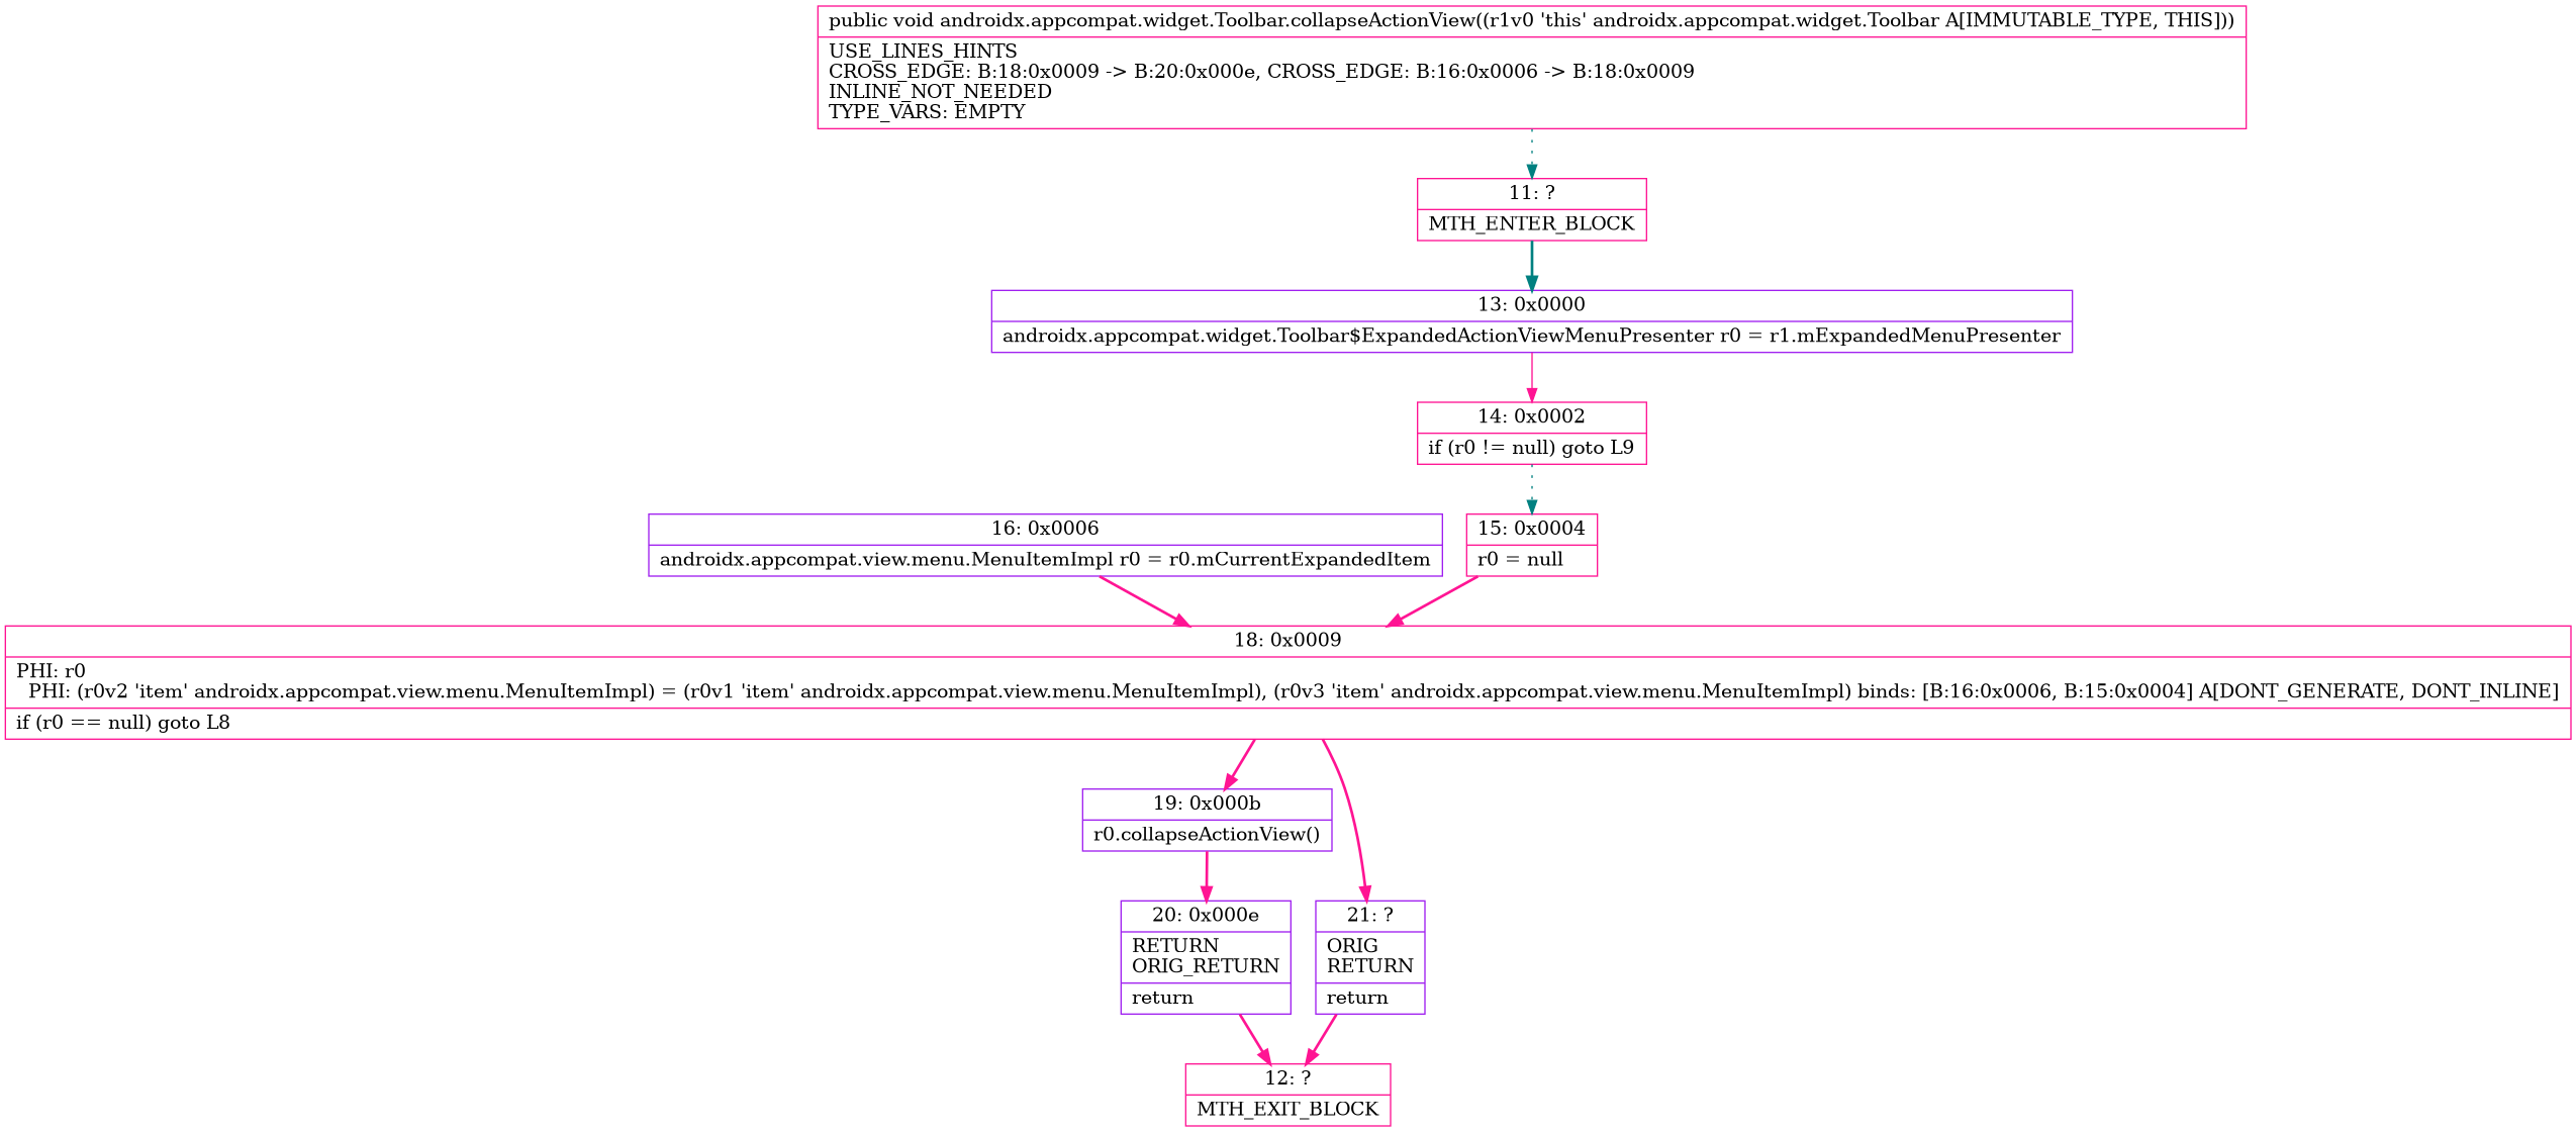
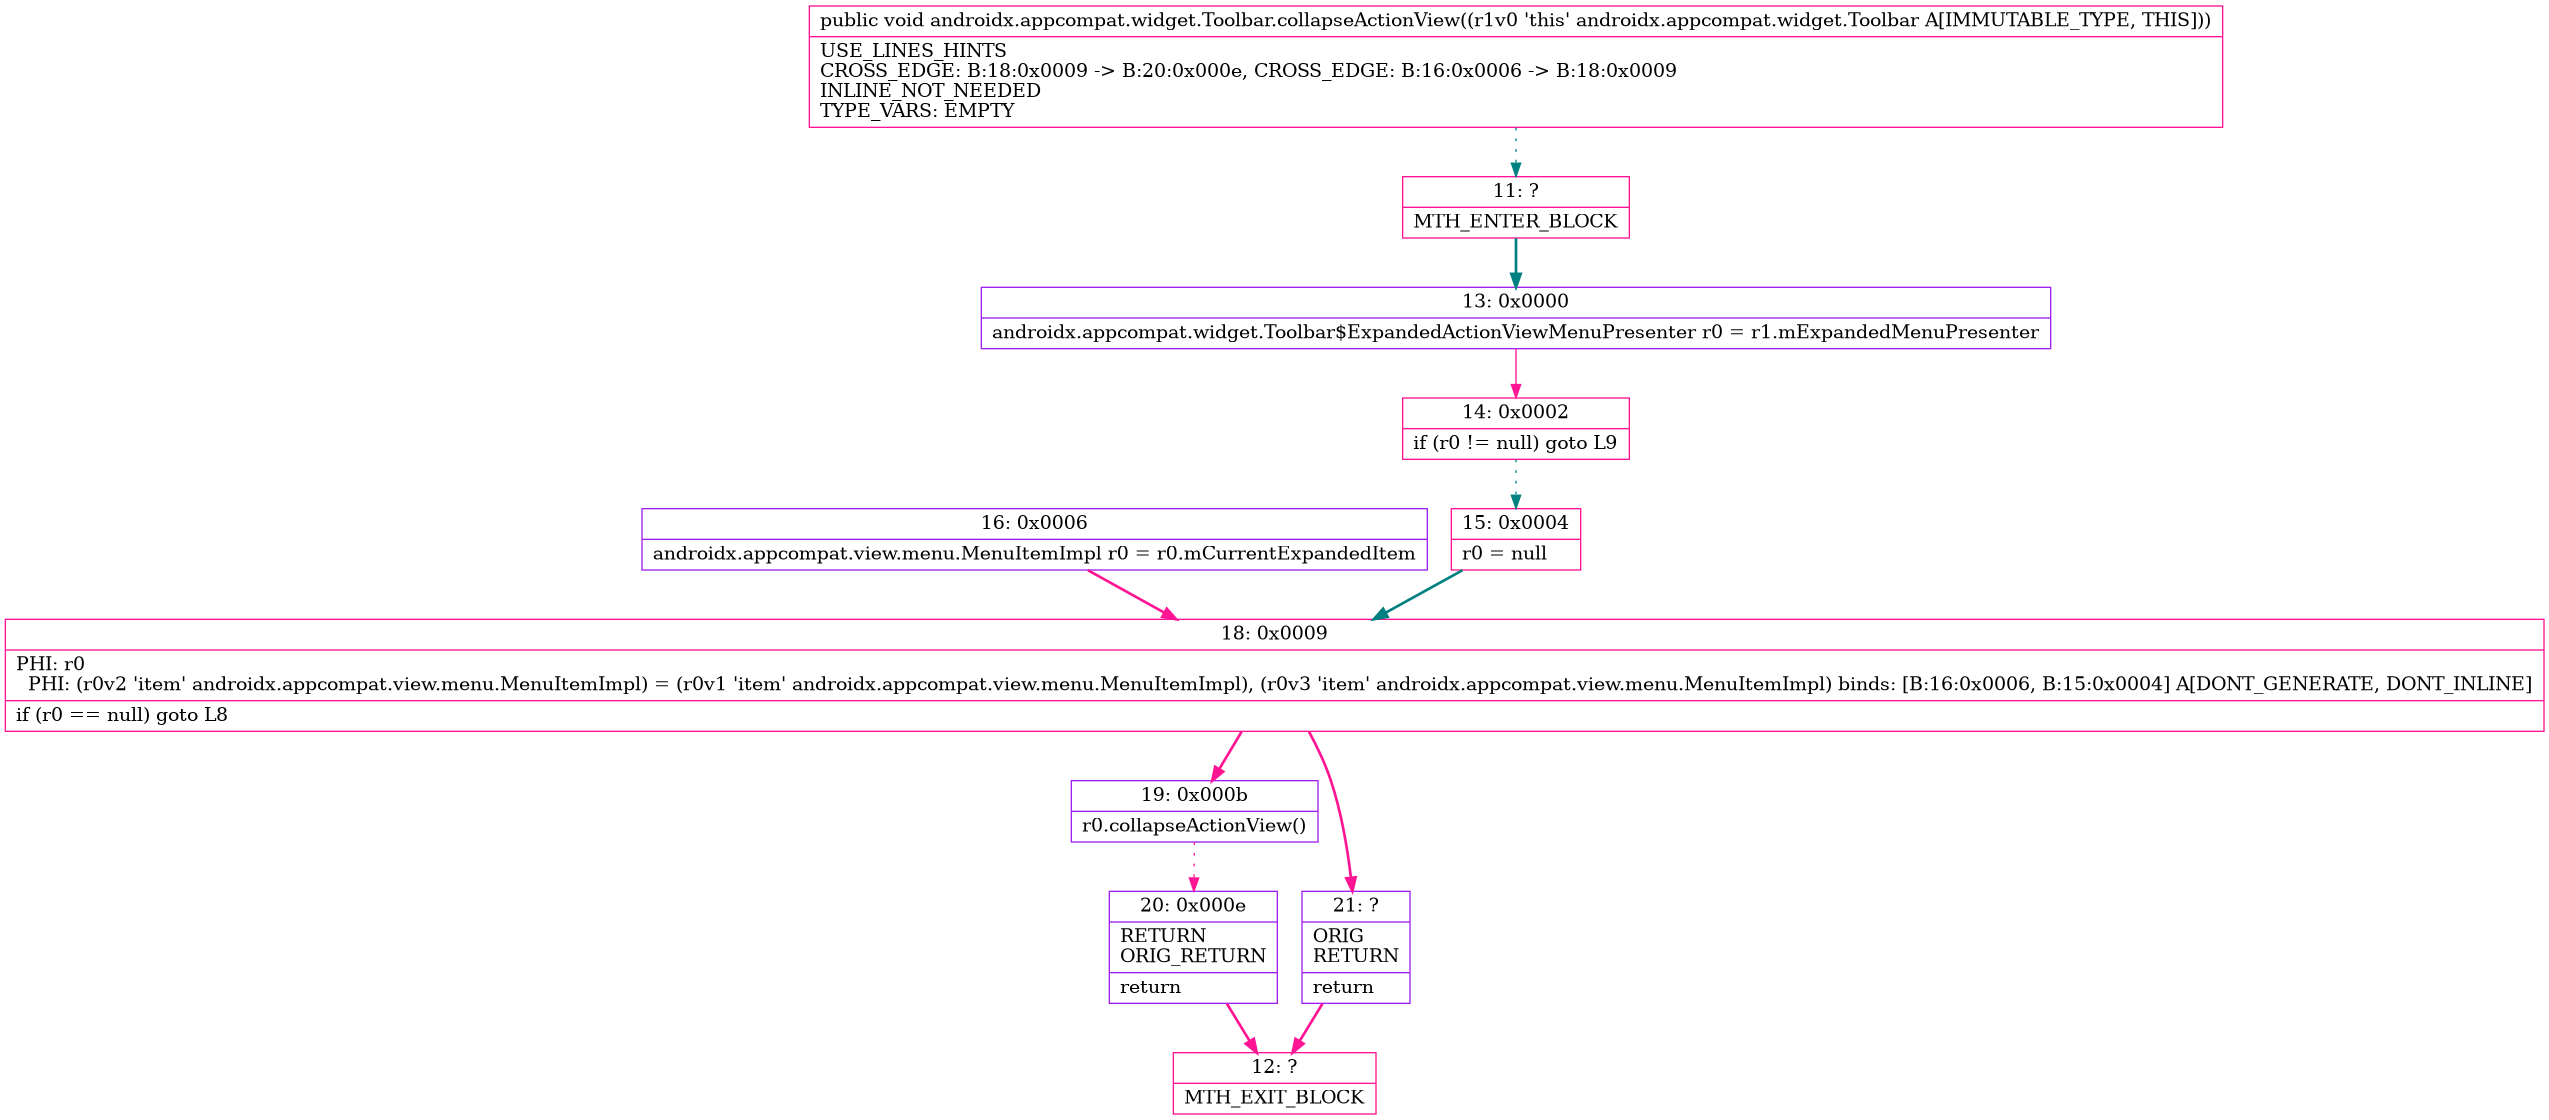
  digraph {
    node [color=deeppink shape=record]
    edge [color=deeppink style=bold]
    n1 [label="{11\:\ ?|MTH_ENTER_BLOCK\l}"]
    n2 [color=purple label="{13\:\ 0x0000|androidx.appcompat.widget.Toolbar$ExpandedActionViewMenuPresenter r0 = r1.mExpandedMenuPresenter\l}"]
    n3 [label="{14\:\ 0x0002|if (r0 != null) goto L9\l}"]
    n4 [label="{15\:\ 0x0004|r0 = null\l}"]
    n5 [label="{18\:\ 0x0009|PHI: r0 \l  PHI: (r0v2 'item' androidx.appcompat.view.menu.MenuItemImpl) = (r0v1 'item' androidx.appcompat.view.menu.MenuItemImpl), (r0v3 'item' androidx.appcompat.view.menu.MenuItemImpl) binds: [B:16:0x0006, B:15:0x0004] A[DONT_GENERATE, DONT_INLINE]\l|if (r0 == null) goto L8\l}"]
    n6 [color=purple label="{16\:\ 0x0006|androidx.appcompat.view.menu.MenuItemImpl r0 = r0.mCurrentExpandedItem\l}"]
    n7 [color=purple label="{19\:\ 0x000b|r0.collapseActionView()\l}"]
    n8 [color=purple label="{21\:\ ?|ORIG\lRETURN\l|return\l}"]
    n9 [color=purple label="{20\:\ 0x000e|RETURN\lORIG_RETURN\l|return\l}"]
    n10 [label="{12\:\ ?|MTH_EXIT_BLOCK\l}"]
    n11 [label="{public void androidx.appcompat.widget.Toolbar.collapseActionView((r1v0 'this' androidx.appcompat.widget.Toolbar A[IMMUTABLE_TYPE, THIS]))  | USE_LINES_HINTS\lCROSS_EDGE: B:18:0x0009 \-\> B:20:0x000e, CROSS_EDGE: B:16:0x0006 \-\> B:18:0x0009\lINLINE_NOT_NEEDED\lTYPE_VARS: EMPTY\l}"]
    n1 -> n2 [color=teal]
    n2 -> n3 [style=solid]
    n3 -> n4 [color=teal style=dotted]
-   n4 -> n5
+   n4 -> n5 [color=teal]
    n5 -> n7
    n5 -> n8
    n6 -> n5
-   n7 -> n9
+   n7 -> n9 [style=dotted]
    n8 -> n10
    n9 -> n10
    n11 -> n1 [color=teal style=dotted]
  }
